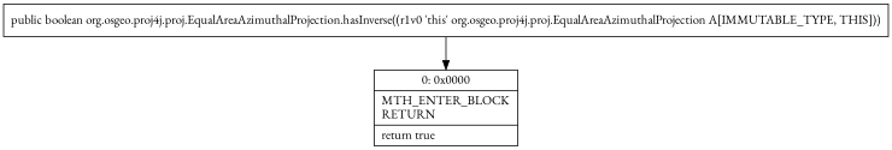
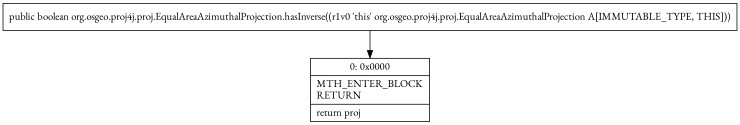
  digraph {
    fontname="EB Garamond"
    node [shape=record fontname="EB Garamond"]
-   n1 [label="{0\:\ 0x0000|MTH_ENTER_BLOCK\lRETURN\l|return true\l}"]
+   n1 [label="{0\:\ 0x0000|MTH_ENTER_BLOCK\lRETURN\l|return proj\l}"]
    n2 [label="{public boolean org.osgeo.proj4j.proj.EqualAreaAzimuthalProjection.hasInverse((r1v0 'this' org.osgeo.proj4j.proj.EqualAreaAzimuthalProjection A[IMMUTABLE_TYPE, THIS])) }"]
    n2 -> n1 [fontname="EB Garamond"]
  }
